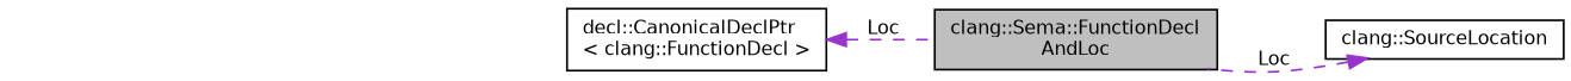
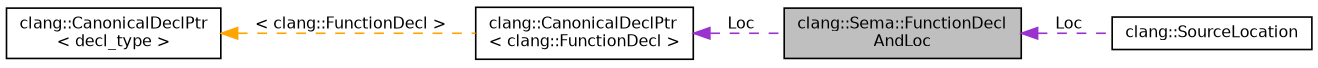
  digraph {
    rankdir=LR
    node [color=black fontname=Helvetica fontsize=10 shape=record]
    edge [color=darkorchid3 dir=back fontname=Helvetica fontsize=10 labelfontname=Helvetica labelfontsize=10 style=dashed]
    n1 [fillcolor=grey75 fontcolor=black height=0.2 label="clang::Sema::FunctionDecl\lAndLoc" style=filled width=0.4]
    n2 [height=0.2 label="clang::SourceLocation" width=0.4]
-   n3 [height=0.2 label="decl::CanonicalDeclPtr\l\< clang::FunctionDecl \>" width=0.4]
-   n2 -> n1 [label=" Loc"]
+   n3 [height=0.2 label="clang::CanonicalDeclPtr\l\< clang::FunctionDecl \>" width=0.4]
+   n4 [height=0.2 label="clang::CanonicalDeclPtr\l\< decl_type \>" width=0.4]
+   n1 -> n2 [label=" Loc"]
    n3 -> n1 [label=" Loc"]
+   n4 -> n3 [color=orange label=" \< clang::FunctionDecl \>"]
  }
